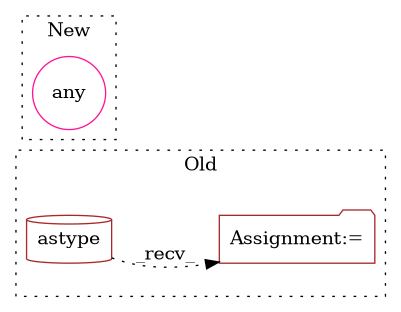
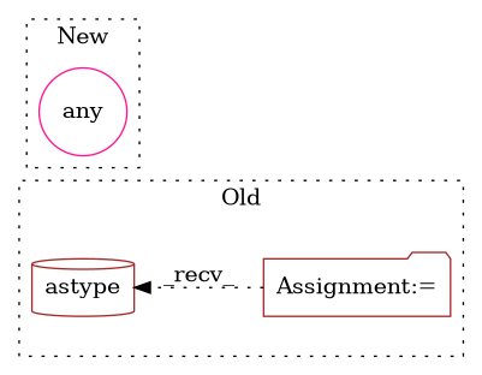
  digraph {
    rankdir=LR
    node [a=32 color=brown]
    n1 [l="7,1" label=astype s="6163,6175" shape=cylinder]
    n2 [a=7 l=1 label="Assignment:=" s=5258 shape=folder]
    n3 [l=5 label=any s=5054 shape=circle color=deeppink]
    subgraph cluster_1 {
      label=Old
      style=dotted
      n1
      n2
    }
    subgraph cluster_2 {
      label=New
      style=dotted
      n3
    }
-   n1 -> n2 [label=_recv_ color=black style=dotted]
+   n2 -> n1 [label=_recv_ color=black style=dotted]
  }
